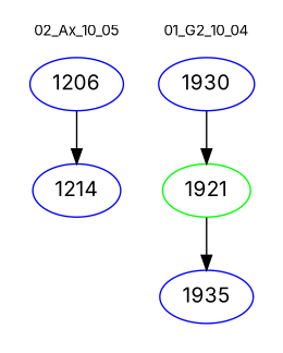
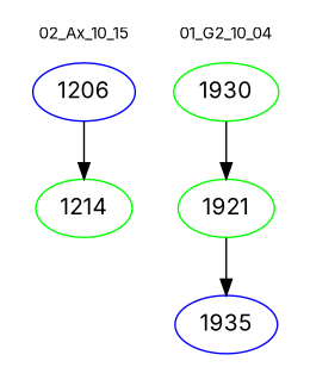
  digraph {
    fontname=Inter
    node [color=blue fontname=Inter]
    edge [color=black fontname=Inter]
    n1 [label=1206]
-   n2 [label=1214]
-   n3 [label=1930]
+   n2 [color=green label=1214]
+   n3 [color=green label=1930]
    n4 [color=green label=1921]
    n5 [label=1935]
    subgraph cluster_1 {
      color=white
      fontsize=10
-     label="02_Ax_10_05"
+     label="02_Ax_10_15"
      n1
      n2
    }
    subgraph cluster_2 {
      color=white
      fontsize=10
      label="01_G2_10_04"
      n3
      n4
      n5
    }
    n1 -> n2
    n3 -> n4
    n4 -> n5
  }
